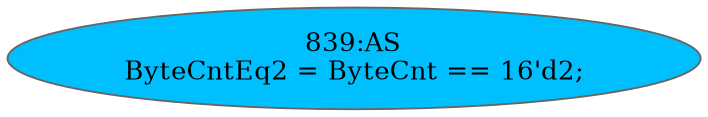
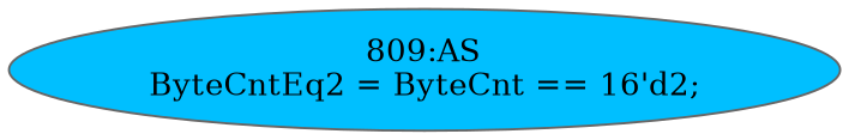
  strict digraph {
    rankdir=LR
-   n1 [ast="<pyverilog.vparser.ast.Assign object at 0x7fb430335f50>" def_var="['ByteCntEq2']" fillcolor=deepskyblue label="839:AS\nByteCntEq2 = ByteCnt == 16'd2;" statements="[]" style=filled typ=Assign use_var="['ByteCnt']" color=gray40]
+   n1 [ast="<pyverilog.vparser.ast.Assign object at 0x7fb430335f50>" def_var="['ByteCntEq2']" fillcolor=deepskyblue label="809:AS\nByteCntEq2 = ByteCnt == 16'd2;" statements="[]" style=filled typ=Assign use_var="['ByteCnt']" color=gray40]
  }
